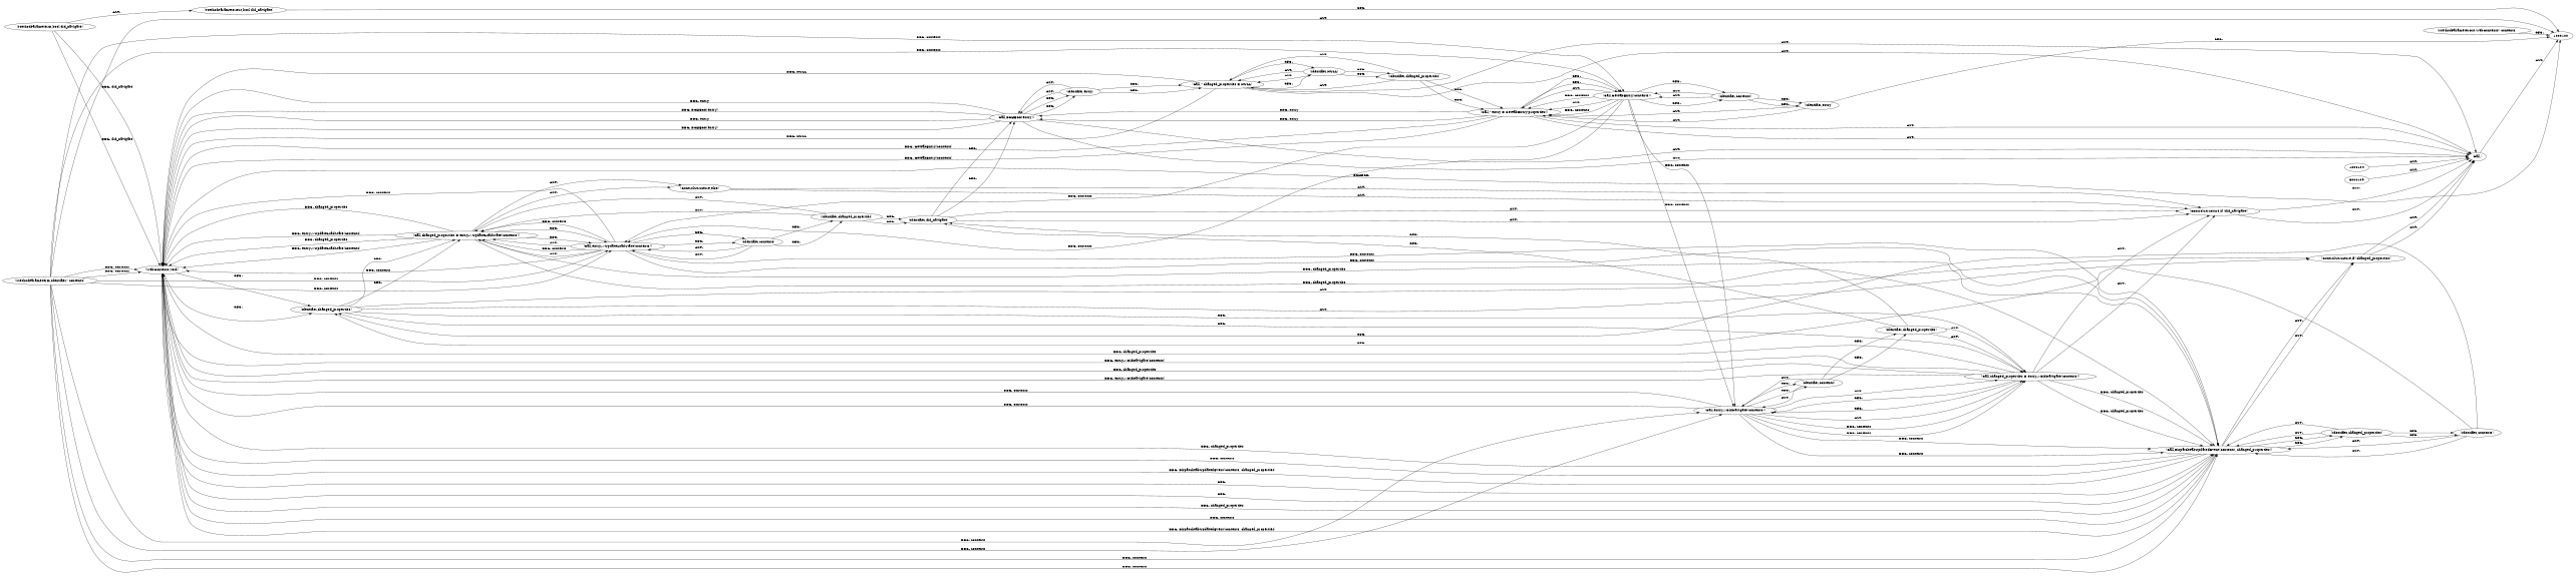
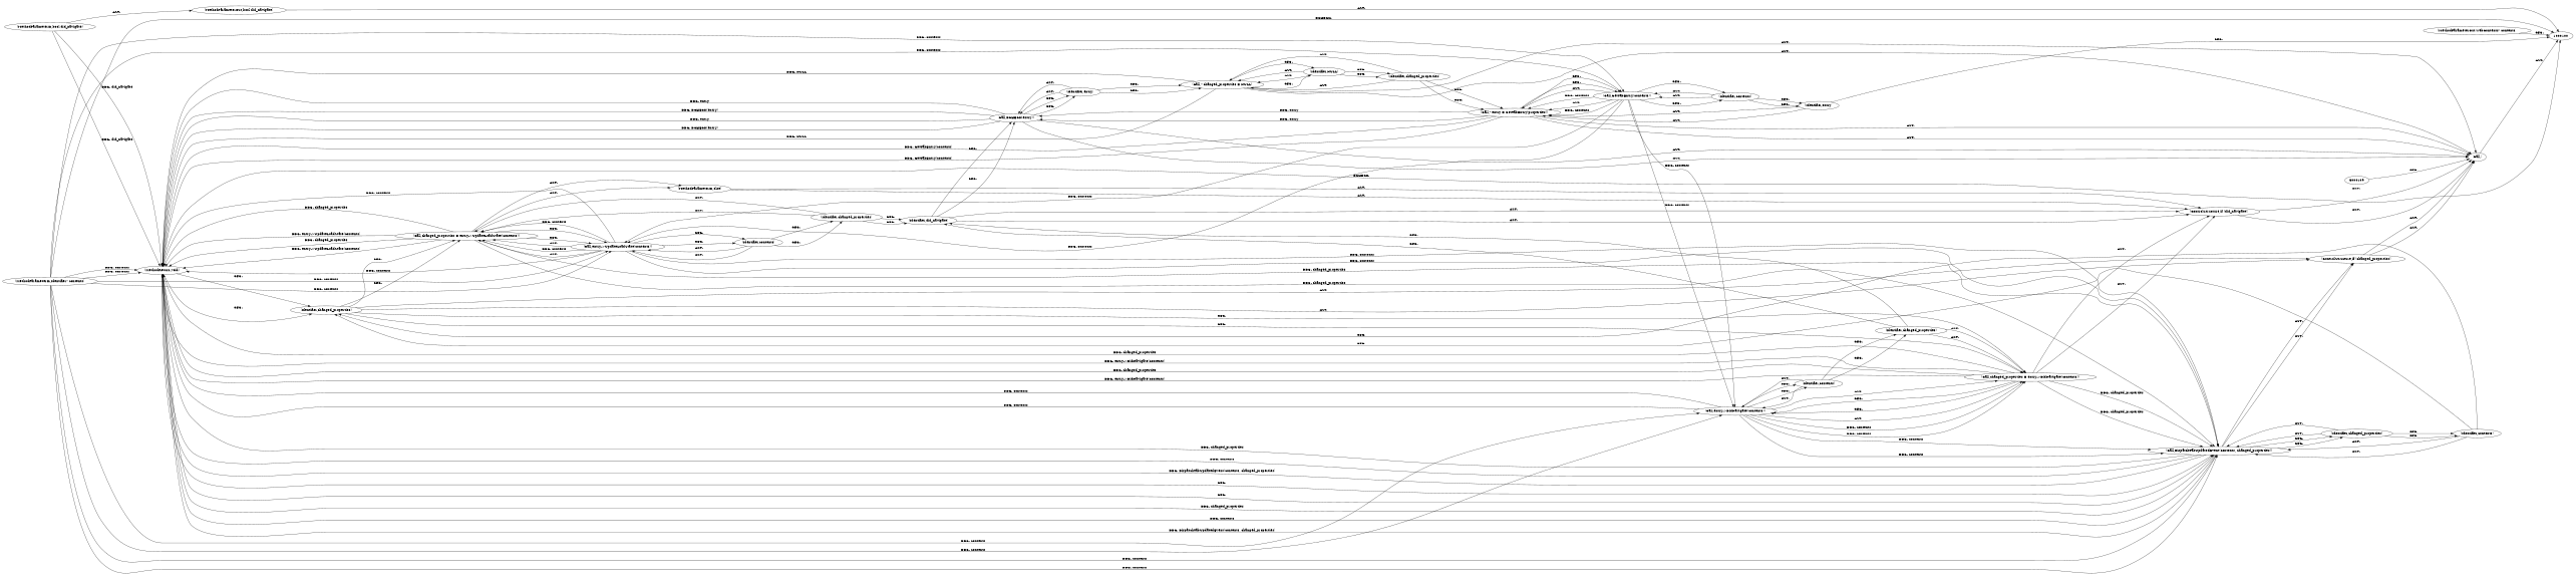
  digraph {
    rankdir=LR
-   n1 [label="(WebContents,void)"]
+   n1 [label="(MethodReturn,void)"]
    n2 [label="(Identifier,changed_properties)"]
    n3 [label="(Call,DispatchTabUpdatedEvent(contents, changed_properties))"]
    1000100
    n5 [label="(Call,changed_properties = entry->UpdateLoadState(contents))"]
    n6 [label="(ControlStructure,if (changed_properties))"]
    n7 [label="(Call,changed_properties = entry->DidNavigate(contents))"]
    n8 [label="(Identifier,changed_properties)"]
    n9 [label="(MethodParameterIn,Identifier* contents)"]
    n10 [label="(Call,entry->UpdateLoadState(contents))"]
    n11 [label="(Call,GetTabEntry(contents))"]
    n12 [label="(Call,entry->DidNavigate(contents))"]
    n13 [label="(Identifier,contents)"]
    n14 [label="(Call,* entry = GetTabEntry(properties))"]
    n15 [label="(Identifier,contents)"]
    n16 [label="(Identifier,contents)"]
    n17 [label="(MethodParameterOut,WebContents* contents)"]
    n18 [label="(MethodParameterIn,bool did_navigate)"]
    n19 [label="(MethodParameterOut,bool did_navigate)"]
    n20 [label="(Call,)"]
-   n21 [label="(ControlStructure,else)"]
+   n21 [label="(MethodParameterIn,else)"]
    n22 [label="(Identifier,changed_properties)"]
    n23 [label="(ControlStructure,if (did_navigate))"]
    n24 [label="(Identifier,did_navigate)"]
    n25 [label="(Call,DCHECK(entry))"]
    n26 [label="(Identifier,contents)"]
    n27 [label="(Identifier,entry)"]
    n28 [label="(Identifier,entry)"]
    n29 [label="(Call,* changed_properties = NULL)"]
    n30 [label="(Identifier,NULL)"]
    n31 [label="(Identifier,changed_properties)"]
    n32 [label="(Identifier,changed_properties)"]
-   1000104
    n34 [label=5000109]
    n1 -> n2 [label="CFG: "]
    n1 -> n2 [label="CFG: "]
    n1 -> n3 [label="CFG: "]
    n1 -> n3 [label="CFG: "]
    n1 -> 1000100 [label="DCHECK: "]
    n2 -> n5 [label="CFG: "]
    n2 -> n5 [label="CFG: "]
    n2 -> n6 [label="AST: "]
    n2 -> n6 [label="AST: "]
    n2 -> n7 [label="CFG: "]
    n2 -> n7 [label="CFG: "]
    n3 -> n1 [label="DDG: changed_properties"]
    n3 -> n1 [label="DDG: contents"]
    n3 -> n1 [label="DDG: DispatchTabUpdatedEvent(contents, changed_properties)"]
    n3 -> n1 [label="DDG: changed_properties"]
    n3 -> n1 [label="DDG: contents"]
    n3 -> n1 [label="DDG: DispatchTabUpdatedEvent(contents, changed_properties)"]
    n3 -> n6 [label="AST: "]
    n3 -> n6 [label="AST: "]
    n3 -> n8 [label="CFG: "]
    n3 -> n8 [label="CFG: "]
    n5 -> n1 [label="DDG: changed_properties"]
    n5 -> n1 [label="DDG: entry->UpdateLoadState(contents)"]
    n5 -> n1 [label="DDG: changed_properties"]
    n5 -> n1 [label="DDG: entry->UpdateLoadState(contents)"]
    n5 -> n3 [label="DDG: changed_properties"]
    n5 -> n3 [label="DDG: changed_properties"]
    n5 -> n10 [label="CFG: "]
    n5 -> n10 [label="CFG: "]
    n5 -> n21 [label="AST: "]
    n5 -> n21 [label="AST: "]
    n6 -> n20 [label="AST: "]
    n6 -> n20 [label="AST: "]
    n7 -> n1 [label="DDG: changed_properties"]
    n7 -> n1 [label="DDG: entry->DidNavigate(contents)"]
    n7 -> n1 [label="DDG: changed_properties"]
    n7 -> n1 [label="DDG: entry->DidNavigate(contents)"]
    n7 -> n3 [label="DDG: changed_properties"]
    n7 -> n3 [label="DDG: changed_properties"]
    n7 -> n12 [label="CFG: "]
    n7 -> n12 [label="CFG: "]
    n7 -> n23 [label="AST: "]
    n7 -> n23 [label="AST: "]
    n8 -> n3 [label="AST: "]
    n8 -> n3 [label="AST: "]
    n8 -> n26 [label="CFG: "]
    n8 -> n26 [label="CFG: "]
    n9 -> n1 [label="DDG: contents"]
    n9 -> n1 [label="DDG: contents"]
    n9 -> n3 [label="DDG: contents"]
    n9 -> n3 [label="DDG: contents"]
-   n9 -> 1000100 [label="AST: "]
+   n9 -> 1000100 [label="DCHECK: "]
    n9 -> n10 [label="DDG: contents"]
    n9 -> n10 [label="DDG: contents"]
    n9 -> n11 [label="DDG: contents"]
    n9 -> n11 [label="DDG: contents"]
    n9 -> n12 [label="DDG: contents"]
    n9 -> n12 [label="DDG: contents"]
    n10 -> n1 [label="DDG: contents"]
    n10 -> n1 [label="DDG: contents"]
    n10 -> n3 [label="DDG: contents"]
    n10 -> n3 [label="DDG: contents"]
    n10 -> n5 [label="AST: "]
    n10 -> n5 [label="DDG: contents"]
    n10 -> n5 [label="AST: "]
    n10 -> n5 [label="DDG: contents"]
    n10 -> n13 [label="CFG: "]
    n10 -> n13 [label="CFG: "]
    n11 -> n10 [label="DDG: contents"]
    n11 -> n10 [label="DDG: contents"]
    n11 -> n12 [label="DDG: contents"]
    n11 -> n12 [label="DDG: contents"]
    n11 -> n14 [label="AST: "]
    n11 -> n14 [label="DDG: contents"]
    n11 -> n14 [label="AST: "]
    n11 -> n14 [label="DDG: contents"]
    n11 -> n15 [label="CFG: "]
    n11 -> n15 [label="CFG: "]
    n12 -> n1 [label="DDG: contents"]
    n12 -> n1 [label="DDG: contents"]
    n12 -> n3 [label="DDG: contents"]
    n12 -> n3 [label="DDG: contents"]
    n12 -> n7 [label="AST: "]
    n12 -> n7 [label="DDG: contents"]
    n12 -> n7 [label="AST: "]
    n12 -> n7 [label="DDG: contents"]
    n12 -> n16 [label="CFG: "]
    n12 -> n16 [label="CFG: "]
    n13 -> n10 [label="AST: "]
    n13 -> n10 [label="AST: "]
    n13 -> n22 [label="CFG: "]
    n13 -> n22 [label="CFG: "]
    n14 -> n1 [label="DDG: GetTabEntry(contents)"]
    n14 -> n1 [label="DDG: GetTabEntry(contents)"]
    n14 -> n11 [label="CFG: "]
    n14 -> n11 [label="CFG: "]
    n14 -> n20 [label="AST: "]
    n14 -> n20 [label="AST: "]
    n14 -> n25 [label="DDG: entry"]
    n14 -> n25 [label="DDG: entry"]
    n15 -> n11 [label="AST: "]
    n15 -> n11 [label="AST: "]
    n15 -> n28 [label="CFG: "]
    n15 -> n28 [label="CFG: "]
    n16 -> n12 [label="AST: "]
    n16 -> n12 [label="AST: "]
    n16 -> n32 [label="CFG: "]
    n16 -> n32 [label="CFG: "]
    n17 -> 1000100 [label="CFG: "]
    n18 -> n1 [label="DDG: did_navigate"]
    n18 -> n1 [label="DDG: did_navigate"]
    n18 -> n19 [label="AST: "]
-   n19 -> 1000100 [label="CFG: "]
+   n19 -> 1000100 [label="AST: "]
    n20 -> 1000100 [label="AST: "]
    n21 -> n23 [label="AST: "]
    n21 -> n23 [label="AST: "]
    n22 -> n5 [label="AST: "]
    n22 -> n5 [label="AST: "]
    n22 -> n24 [label="CFG: "]
    n22 -> n24 [label="CFG: "]
    n23 -> n20 [label="AST: "]
    n23 -> n20 [label="AST: "]
    n24 -> n23 [label="AST: "]
    n24 -> n23 [label="AST: "]
    n24 -> n25 [label="CFG: "]
    n24 -> n25 [label="CFG: "]
    n25 -> n1 [label="DDG: entry"]
    n25 -> n1 [label="DDG: DCHECK(entry)"]
    n25 -> n1 [label="DDG: entry"]
    n25 -> n1 [label="DDG: DCHECK(entry)"]
    n25 -> n20 [label="AST: "]
    n25 -> n20 [label="AST: "]
    n25 -> n27 [label="CFG: "]
    n25 -> n27 [label="CFG: "]
    n26 -> n2 [label="CFG: "]
    n26 -> n2 [label="CFG: "]
    n26 -> n3 [label="AST: "]
    n26 -> n3 [label="AST: "]
    n27 -> n25 [label="AST: "]
    n27 -> n25 [label="AST: "]
    n27 -> n29 [label="CFG: "]
    n27 -> n29 [label="CFG: "]
    n28 -> 1000100 [label="CFG: "]
    n28 -> n14 [label="AST: "]
    n28 -> n14 [label="AST: "]
    n29 -> n1 [label="DDG: NULL"]
    n29 -> n1 [label="DDG: NULL"]
    n29 -> n20 [label="AST: "]
    n29 -> n20 [label="AST: "]
    n29 -> n30 [label="CFG: "]
    n29 -> n30 [label="CFG: "]
    n30 -> n29 [label="AST: "]
    n30 -> n29 [label="AST: "]
    n30 -> n31 [label="CFG: "]
    n30 -> n31 [label="CFG: "]
    n31 -> n14 [label="CFG: "]
    n31 -> n14 [label="CFG: "]
    n31 -> n29 [label="AST: "]
    n31 -> n29 [label="AST: "]
    n32 -> n7 [label="AST: "]
    n32 -> n7 [label="AST: "]
    n32 -> n24 [label="CFG: "]
    n32 -> n24 [label="CFG: "]
-   1000104 -> n20 [label="AST: "]
-   n34 -> n20 [label="AST: "]
+   n34 -> n20 [label="CFG: "]
  }
